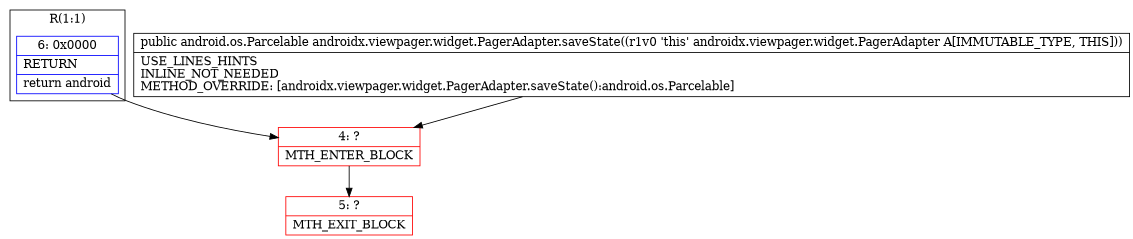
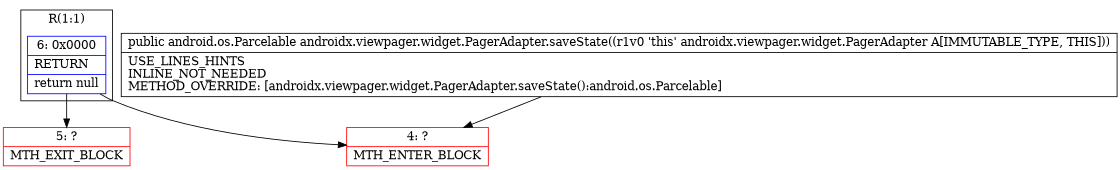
  digraph {
    node [color=red shape=record]
-   n1 [color=blue label="{6\:\ 0x0000|RETURN\l|return android\l}"]
+   n1 [color=blue label="{6\:\ 0x0000|RETURN\l|return null\l}"]
    n2 [label="{5\:\ ?|MTH_EXIT_BLOCK\l}"]
    n3 [label="{4\:\ ?|MTH_ENTER_BLOCK\l}"]
    n4 [label="{public android.os.Parcelable androidx.viewpager.widget.PagerAdapter.saveState((r1v0 'this' androidx.viewpager.widget.PagerAdapter A[IMMUTABLE_TYPE, THIS]))  | USE_LINES_HINTS\lINLINE_NOT_NEEDED\lMETHOD_OVERRIDE: [androidx.viewpager.widget.PagerAdapter.saveState():android.os.Parcelable]\l}" color=""]
    subgraph cluster_1 {
      label="R(1:1)"
      n1
    }
-   n3 -> n2
+   n1 -> n2
    n1 -> n3
    n4 -> n3
  }
